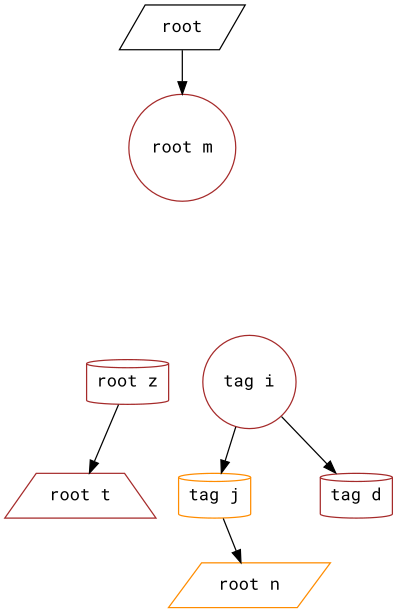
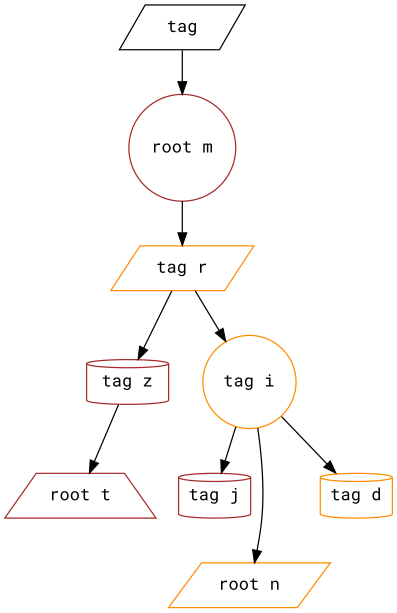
  digraph {
    fontname="Roboto Mono"
    node [color=brown fontname="Roboto Mono" shape=parallelogram]
    edge [fontname="Roboto Mono"]
-   n1 [color=black label=root]
+   n1 [color=black label=tag]
    n2 [label="root m" shape=circle]
-   n4 [label="root z" shape=cylinder]
-   n5 [label="tag i" shape=circle]
+   n3 [color=darkorange label="tag r"]
+   n4 [label="tag z" shape=cylinder]
+   n5 [color=darkorange label="tag i" shape=circle]
    n6 [label="root t" shape=trapezium]
-   n7 [color=darkorange label="tag j" shape=cylinder]
+   n7 [label="tag j" shape=cylinder]
    n8 [color=darkorange label="root n"]
-   n9 [label="tag d" shape=cylinder]
+   n9 [color=darkorange label="tag d" shape=cylinder]
    n1 -> n2
+   n2 -> n3
+   n3 -> n4
+   n3 -> n5
    n4 -> n6
    n5 -> n7
-   n7 -> n8
+   n5 -> n8
    n5 -> n9
  }
